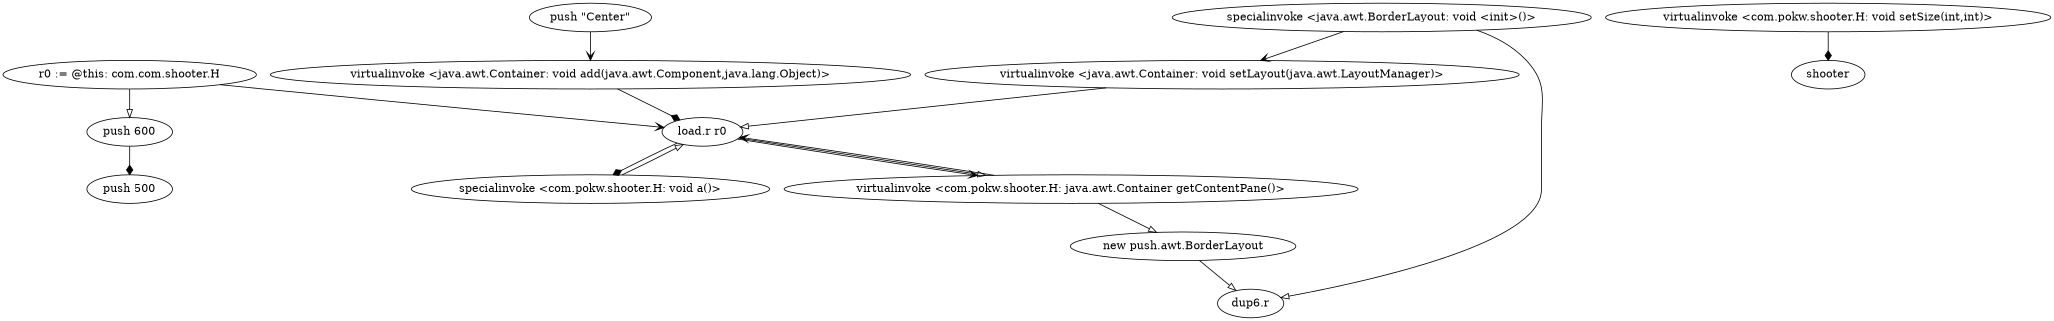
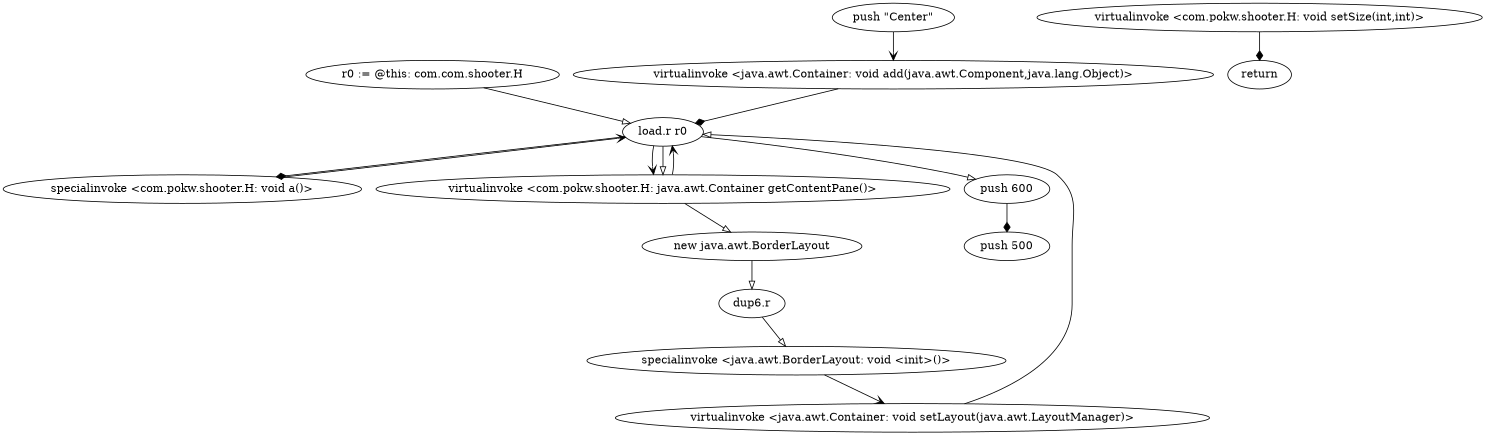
  digraph {
    edge [arrowhead=onormal]
    n1 [label="r0 := @this: com.com.shooter.H"]
    "load.r r0"
    "specialinvoke <com.pokw.shooter.H: void a()>"
    "virtualinvoke <com.pokw.shooter.H: java.awt.Container getContentPane()>"
    "push 600"
-   "new java.awt.BorderLayout" [label="new push.awt.BorderLayout"]
+   "new java.awt.BorderLayout"
    "push 500"
    n8 [label="dup6.r"]
    "specialinvoke <java.awt.BorderLayout: void <init>()>"
    "virtualinvoke <java.awt.Container: void setLayout(java.awt.LayoutManager)>"
    "push \"Center\""
    "virtualinvoke <java.awt.Container: void add(java.awt.Component,java.lang.Object)>"
    "virtualinvoke <com.pokw.shooter.H: void setSize(int,int)>"
-   return [label=shooter]
-   n1 -> "load.r r0" [arrowhead=vee]
+   return
+   n1 -> "load.r r0"
    "load.r r0" -> "specialinvoke <com.pokw.shooter.H: void a()>" [arrowhead=diamond]
    "load.r r0" -> "virtualinvoke <com.pokw.shooter.H: java.awt.Container getContentPane()>" [arrowhead=vee]
    "load.r r0" -> "virtualinvoke <com.pokw.shooter.H: java.awt.Container getContentPane()>"
-   n1 -> "push 600"
-   "specialinvoke <com.pokw.shooter.H: void a()>" -> "load.r r0"
+   "load.r r0" -> "push 600"
+   "specialinvoke <com.pokw.shooter.H: void a()>" -> "load.r r0" [arrowhead=vee]
    "virtualinvoke <com.pokw.shooter.H: java.awt.Container getContentPane()>" -> "load.r r0" [arrowhead=vee]
    "virtualinvoke <com.pokw.shooter.H: java.awt.Container getContentPane()>" -> "new java.awt.BorderLayout"
    "push 600" -> "push 500" [arrowhead=diamond]
    "new java.awt.BorderLayout" -> n8
-   "specialinvoke <java.awt.BorderLayout: void <init>()>" -> n8
+   n8 -> "specialinvoke <java.awt.BorderLayout: void <init>()>"
    "specialinvoke <java.awt.BorderLayout: void <init>()>" -> "virtualinvoke <java.awt.Container: void setLayout(java.awt.LayoutManager)>" [arrowhead=vee]
    "virtualinvoke <java.awt.Container: void setLayout(java.awt.LayoutManager)>" -> "load.r r0"
    "push \"Center\"" -> "virtualinvoke <java.awt.Container: void add(java.awt.Component,java.lang.Object)>" [arrowhead=vee]
    "virtualinvoke <java.awt.Container: void add(java.awt.Component,java.lang.Object)>" -> "load.r r0" [arrowhead=diamond]
    "virtualinvoke <com.pokw.shooter.H: void setSize(int,int)>" -> return [arrowhead=diamond]
  }
